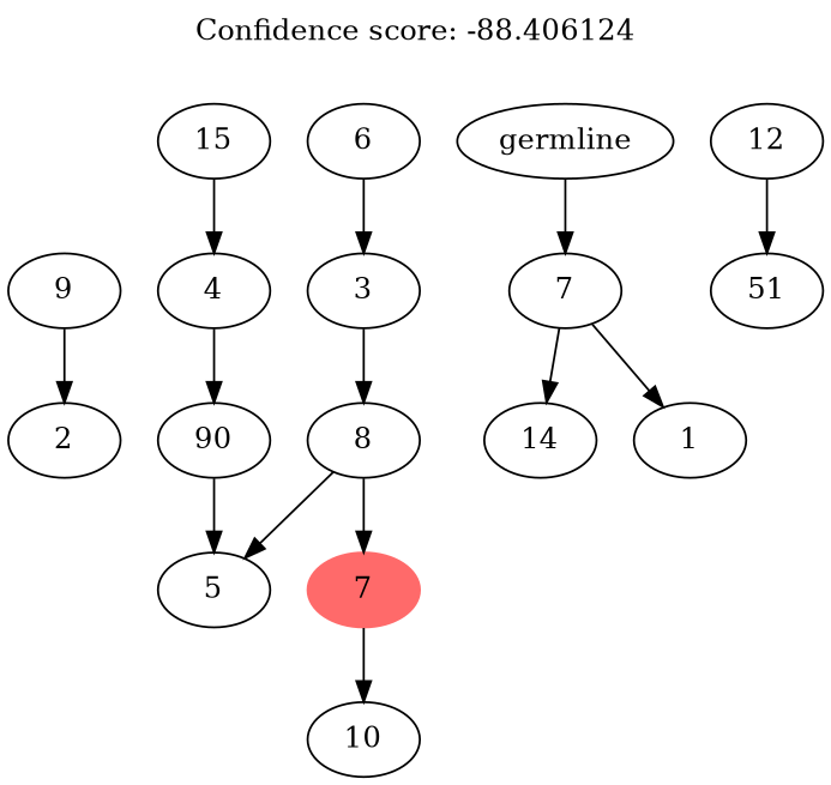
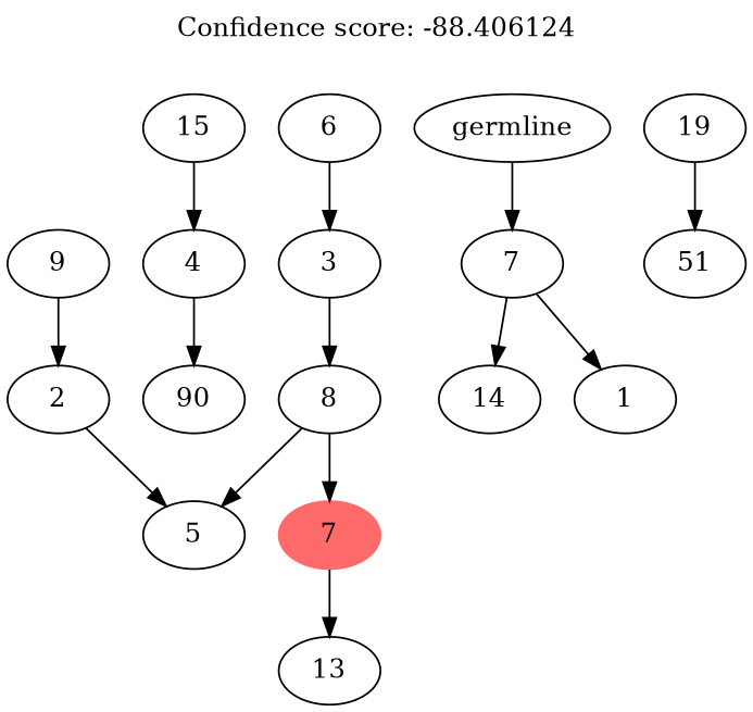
  digraph {
    label="Confidence score: -88.406124"
    labelloc=t
    n1 [label=4]
    n2 [label=90]
    n3 [label=15]
-   n4 [label=10]
+   n4 [label=13]
    n5 [color=indianred1 label=7 style=filled]
    n6 [label=2]
    n7 [label=5]
    n8 [label=9]
    n9 [label=8]
    n10 [label=3]
    n11 [label=6]
    n12 [label=14]
-   n13 [label=12]
+   n13 [label=19]
    n14 [label=51]
    n15 [label=1]
    n16 [label=7]
    n17 [label=germline]
    n1 -> n2
    n3 -> n1
    n5 -> n4
-   n2 -> n7
+   n6 -> n7
    n8 -> n6
    n9 -> n5
    n9 -> n7
    n10 -> n9
    n11 -> n10
    n13 -> n14
    n16 -> n12
    n16 -> n15
    n17 -> n16
  }
